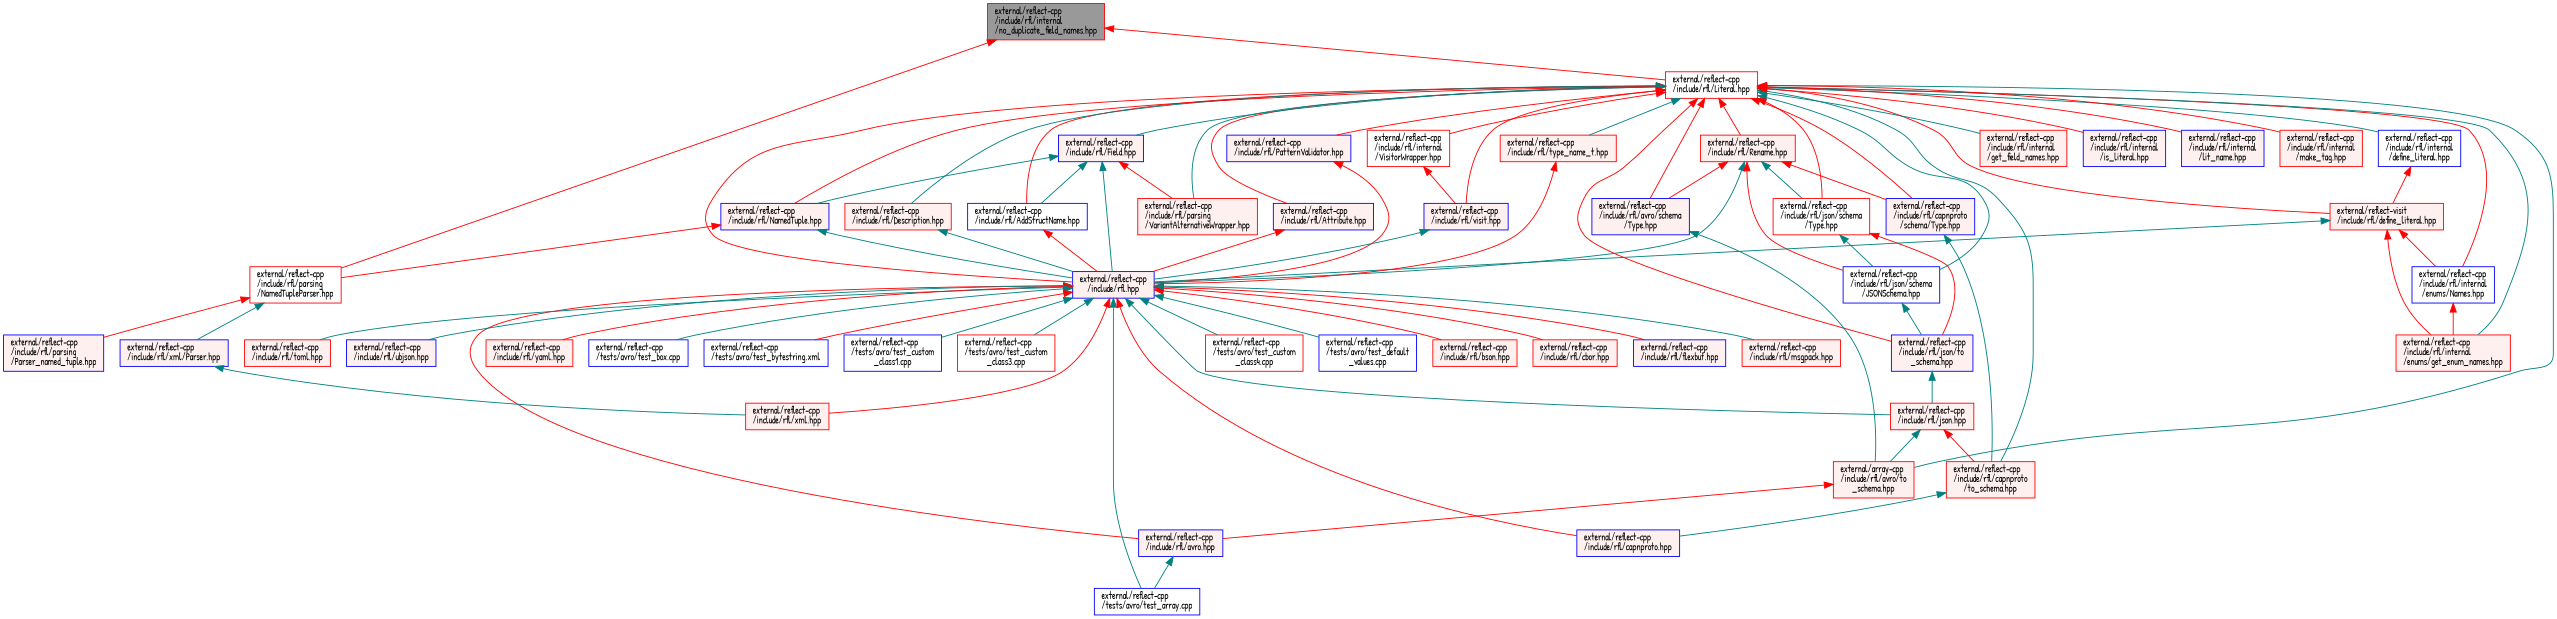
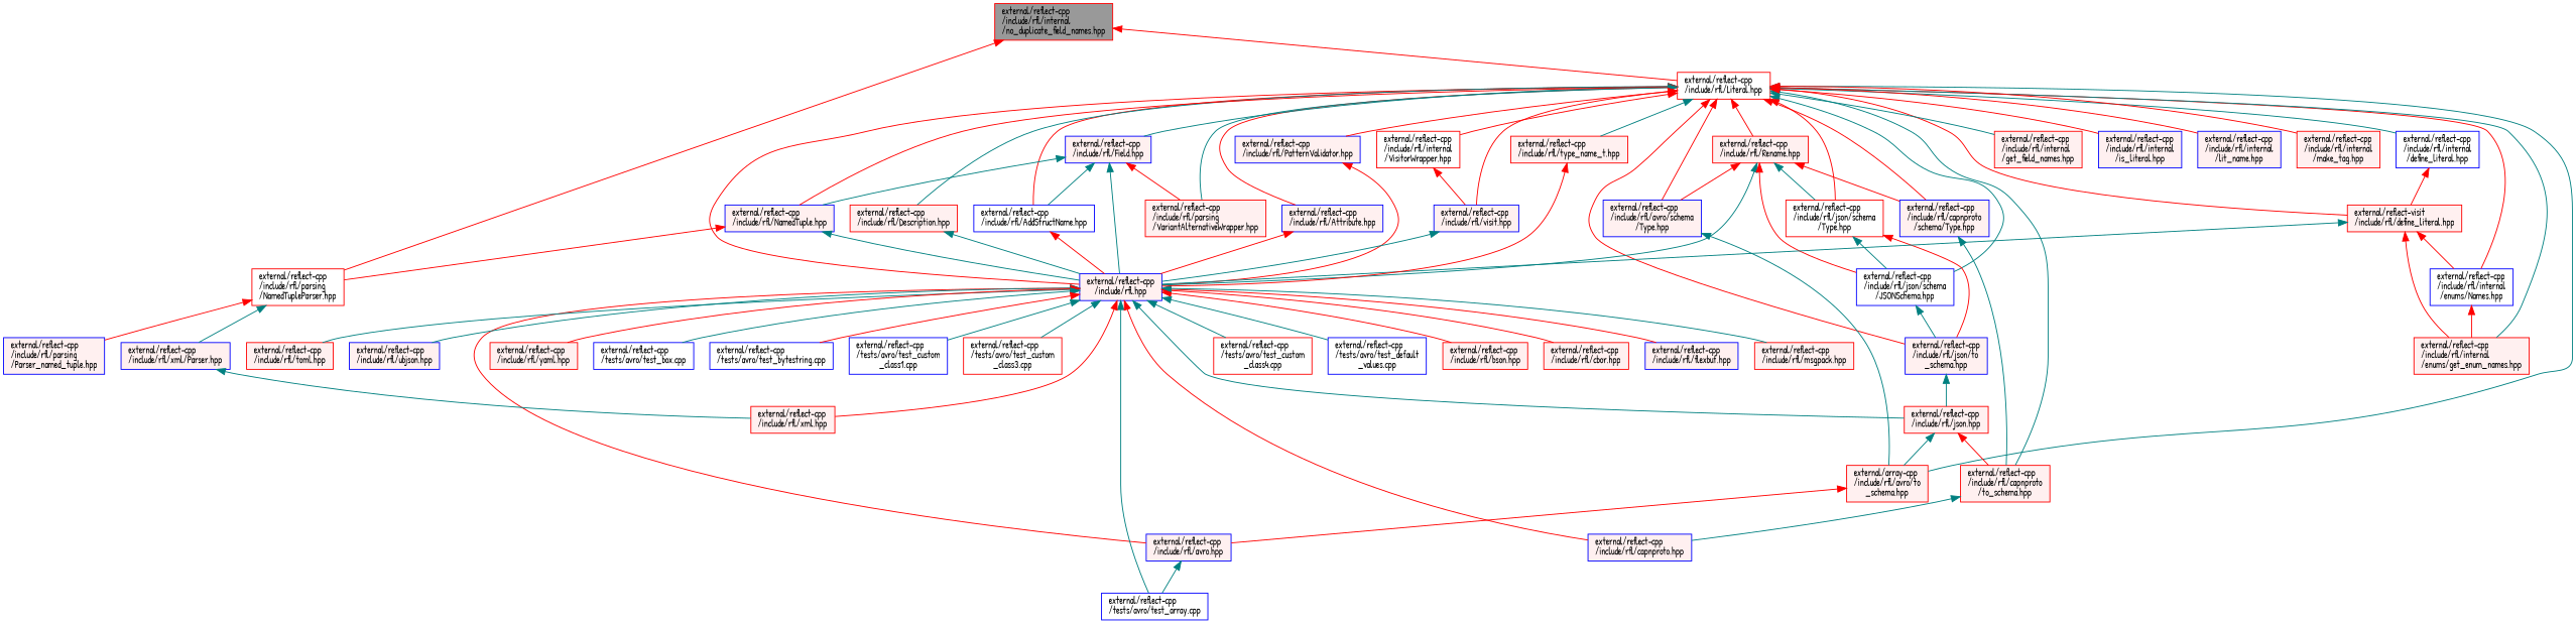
  digraph {
    fontname="Patrick Hand"
    node [color=blue fillcolor="#FFF0F0" fontname="Patrick Hand" fontsize=10 shape=box style=filled]
    edge [color=red dir=back fontname="Patrick Hand" fontsize=10 labelfontname=Helvetica labelfontsize=10 style=solid]
    n1 [color=red fillcolor=grey60 fontcolor=black height=0.2 label="external/reflect-cpp\l/include/rfl/internal\l/no_duplicate_field_names.hpp" width=0.4]
    n2 [color=red fillcolor=white height=0.2 label="external/reflect-cpp\l/include/rfl/Literal.hpp" width=0.4]
    n3 [color=red fillcolor=white height=0.2 label="external/reflect-cpp\l/include/rfl/parsing\l/NamedTupleParser.hpp" width=0.4]
    n4 [height=0.2 label="external/reflect-cpp\l/include/rfl.hpp" width=0.4]
    n5 [color=red height=0.2 label="external/array-cpp\l/include/rfl/avro/to\l_schema.hpp" width=0.4]
    n6 [color=red height=0.2 label="external/reflect-cpp\l/include/rfl/capnproto\l/to_schema.hpp" width=0.4]
    n7 [fillcolor=white height=0.2 label="external/reflect-cpp\l/include/rfl/AddStructName.hpp" width=0.4]
    n8 [height=0.2 label="external/reflect-cpp\l/include/rfl/Attribute.hpp" width=0.4]
    n9 [color=red height=0.2 label="external/reflect-cpp\l/include/rfl/Description.hpp" width=0.4]
    n10 [height=0.2 label="external/reflect-cpp\l/include/rfl/Field.hpp" width=0.4]
    n11 [height=0.2 label="external/reflect-cpp\l/include/rfl/NamedTuple.hpp" width=0.4]
    n12 [color=red height=0.2 label="external/reflect-cpp\l/include/rfl/parsing\l/VariantAlternativeWrapper.hpp" width=0.4]
    n13 [height=0.2 label="external/reflect-cpp\l/include/rfl/PatternValidator.hpp" width=0.4]
    n14 [color=red height=0.2 label="external/reflect-cpp\l/include/rfl/Rename.hpp" width=0.4]
    n15 [height=0.2 label="external/reflect-cpp\l/include/rfl/avro/schema\l/Type.hpp" width=0.4]
    n16 [height=0.2 label="external/reflect-cpp\l/include/rfl/capnproto\l/schema/Type.hpp" width=0.4]
    n17 [fillcolor=white height=0.2 label="external/reflect-cpp\l/include/rfl/json/schema\l/JSONSchema.hpp" width=0.4]
    n18 [height=0.2 label="external/reflect-cpp\l/include/rfl/json/to\l_schema.hpp" width=0.4]
    n19 [color=red fillcolor=white height=0.2 label="external/reflect-cpp\l/include/rfl/json/schema\l/Type.hpp" width=0.4]
    n20 [color=red height=0.2 label="external/reflect-visit\l/include/rfl/define_literal.hpp" width=0.4]
    n21 [fillcolor=white height=0.2 label="external/reflect-cpp\l/include/rfl/internal\l/enums/Names.hpp" width=0.4]
    n22 [color=red height=0.2 label="external/reflect-cpp\l/include/rfl/internal\l/enums/get_enum_names.hpp" width=0.4]
    n23 [color=red fillcolor=white height=0.2 label="external/reflect-cpp\l/include/rfl/internal\l/VisitorWrapper.hpp" width=0.4]
    n24 [height=0.2 label="external/reflect-cpp\l/include/rfl/visit.hpp" width=0.4]
    n25 [fillcolor=white height=0.2 label="external/reflect-cpp\l/include/rfl/internal\l/define_literal.hpp" width=0.4]
    n26 [color=red height=0.2 label="external/reflect-cpp\l/include/rfl/internal\l/get_field_names.hpp" width=0.4]
    n27 [height=0.2 label="external/reflect-cpp\l/include/rfl/internal\l/is_literal.hpp" width=0.4]
    n28 [height=0.2 label="external/reflect-cpp\l/include/rfl/internal\l/lit_name.hpp" width=0.4]
    n29 [color=red height=0.2 label="external/reflect-cpp\l/include/rfl/internal\l/make_tag.hpp" width=0.4]
    n30 [color=red height=0.2 label="external/reflect-cpp\l/include/rfl/type_name_t.hpp" width=0.4]
    n31 [height=0.2 label="external/reflect-cpp\l/include/rfl/parsing\l/Parser_named_tuple.hpp" width=0.4]
    n32 [height=0.2 label="external/reflect-cpp\l/include/rfl/xml/Parser.hpp" width=0.4]
    n33 [height=0.2 label="external/reflect-cpp\l/include/rfl/avro.hpp" width=0.4]
    n34 [fillcolor=white height=0.2 label="external/reflect-cpp\l/tests/avro/test_array.cpp" width=0.4]
    n35 [color=red height=0.2 label="external/reflect-cpp\l/include/rfl/bson.hpp" width=0.4]
    n36 [height=0.2 label="external/reflect-cpp\l/include/rfl/capnproto.hpp" width=0.4]
    n37 [color=red height=0.2 label="external/reflect-cpp\l/include/rfl/cbor.hpp" width=0.4]
    n38 [height=0.2 label="external/reflect-cpp\l/include/rfl/flexbuf.hpp" width=0.4]
    n39 [color=red height=0.2 label="external/reflect-cpp\l/include/rfl/json.hpp" width=0.4]
    n40 [color=red height=0.2 label="external/reflect-cpp\l/include/rfl/msgpack.hpp" width=0.4]
    n41 [color=red height=0.2 label="external/reflect-cpp\l/include/rfl/toml.hpp" width=0.4]
    n42 [height=0.2 label="external/reflect-cpp\l/include/rfl/ubjson.hpp" width=0.4]
    n43 [color=red height=0.2 label="external/reflect-cpp\l/include/rfl/xml.hpp" width=0.4]
    n44 [color=red height=0.2 label="external/reflect-cpp\l/include/rfl/yaml.hpp" width=0.4]
    n45 [fillcolor=white height=0.2 label="external/reflect-cpp\l/tests/avro/test_box.cpp" width=0.4]
-   n46 [fillcolor=white height=0.2 label="external/reflect-cpp\l/tests/avro/test_bytestring.xml" width=0.4]
+   n46 [fillcolor=white height=0.2 label="external/reflect-cpp\l/tests/avro/test_bytestring.cpp" width=0.4]
    n47 [fillcolor=white height=0.2 label="external/reflect-cpp\l/tests/avro/test_custom\l_class1.cpp" width=0.4]
    n48 [color=red fillcolor=white height=0.2 label="external/reflect-cpp\l/tests/avro/test_custom\l_class3.cpp" width=0.4]
    n49 [color=red fillcolor=white height=0.2 label="external/reflect-cpp\l/tests/avro/test_custom\l_class4.cpp" width=0.4]
    n50 [fillcolor=white height=0.2 label="external/reflect-cpp\l/tests/avro/test_default\l_values.cpp" width=0.4]
    n1 -> n2
    n1 -> n3
    n2 -> n4
    n2 -> n5 [color=teal]
    n2 -> n6 [color=teal]
    n2 -> n7
    n2 -> n8
    n2 -> n9 [color=teal]
    n2 -> n10 [color=teal]
    n2 -> n11
    n2 -> n12 [color=teal]
    n2 -> n13
    n2 -> n14
    n2 -> n15
    n2 -> n16
    n2 -> n17 [color=teal]
    n2 -> n18
    n2 -> n19
    n2 -> n20
    n2 -> n21
    n2 -> n22 [color=teal]
    n2 -> n23
    n2 -> n24
    n2 -> n25 [color=teal]
    n2 -> n26 [color=teal]
    n2 -> n27
    n2 -> n28
    n2 -> n29
    n2 -> n30 [color=teal]
    n3 -> n31
    n3 -> n32 [color=teal]
    n4 -> n33
    n4 -> n34 [color=teal]
    n4 -> n35
    n4 -> n36
    n4 -> n37
    n4 -> n38
    n4 -> n39 [color=teal]
    n4 -> n40 [color=teal]
    n4 -> n41 [color=teal]
    n4 -> n42 [color=teal]
    n4 -> n43
    n4 -> n44
    n4 -> n45 [color=teal]
    n4 -> n46
    n4 -> n47 [color=teal]
    n4 -> n48 [color=teal]
    n4 -> n49 [color=teal]
    n4 -> n50 [color=teal]
    n5 -> n33
    n6 -> n36 [color=teal]
    n7 -> n4
    n8 -> n4
    n9 -> n4 [color=teal]
    n10 -> n4 [color=teal]
    n10 -> n7 [color=teal]
    n10 -> n11 [color=teal]
    n10 -> n12
    n11 -> n3
    n11 -> n4 [color=teal]
    n13 -> n4
    n14 -> n4 [color=teal]
    n14 -> n15
    n14 -> n16
    n14 -> n17
    n14 -> n19 [color=teal]
    n15 -> n5 [color=teal]
    n16 -> n6 [color=teal]
    n17 -> n18 [color=teal]
    n18 -> n39 [color=teal]
    n19 -> n17 [color=teal]
    n19 -> n18
    n20 -> n4 [color=teal]
    n20 -> n21
    n20 -> n22
    n21 -> n22
    n23 -> n24
    n24 -> n4 [color=teal]
    n25 -> n20
    n30 -> n4
    n32 -> n43 [color=teal]
    n33 -> n34 [color=teal]
    n39 -> n5 [color=teal]
    n39 -> n6
  }
